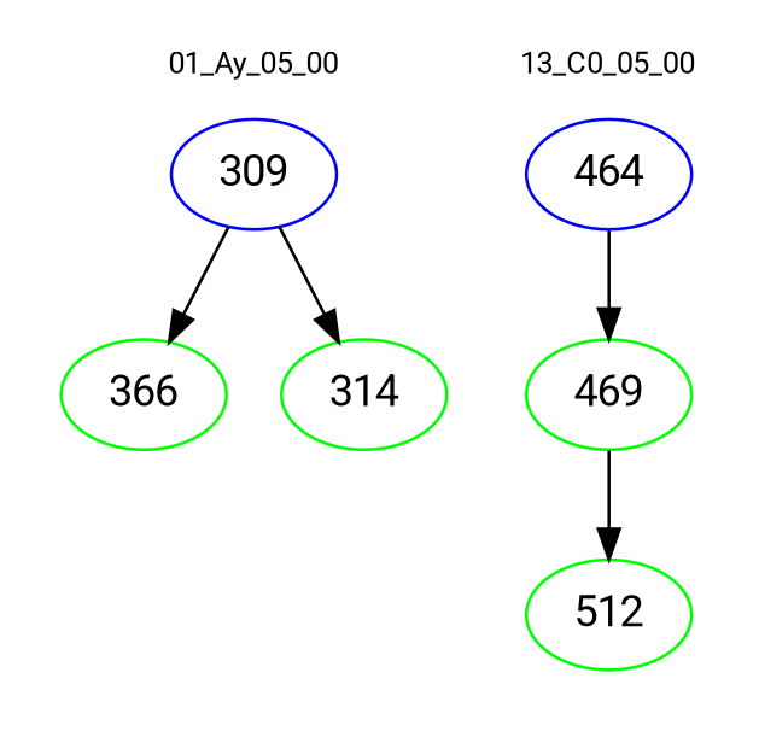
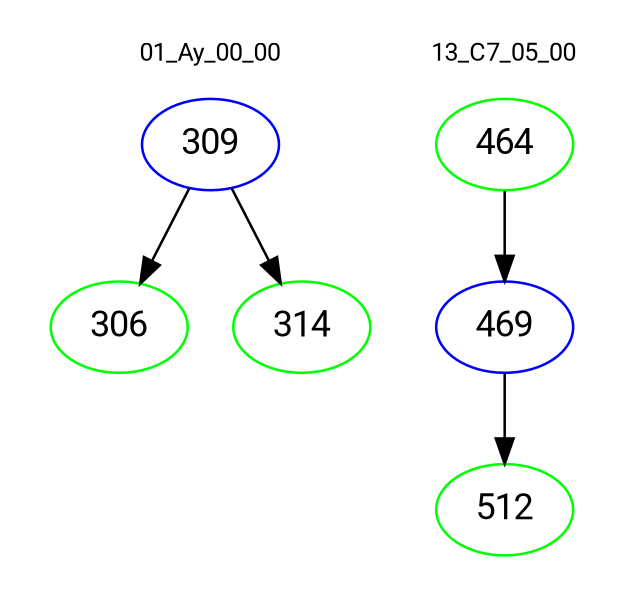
  digraph {
    fontname=Roboto
    node [color=green fontname=Roboto]
    edge [color=black fontname=Roboto]
-   n1 [label=366]
+   n1 [label=306]
    n2 [color=blue label=309]
    n3 [label=314]
-   n4 [color=blue label=464]
-   n5 [label=469]
+   n4 [label=464]
+   n5 [color=blue label=469]
    n6 [label=512]
    subgraph cluster_1 {
      color=white
      fontsize=10
-     label="01_Ay_05_00"
+     label="01_Ay_00_00"
      n1
      n2
      n3
    }
    subgraph cluster_2 {
      color=white
      fontsize=10
-     label="13_C0_05_00"
+     label="13_C7_05_00"
      n4
      n5
      n6
    }
    n2 -> n1
    n2 -> n3
    n4 -> n5
    n5 -> n6
  }
